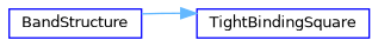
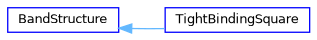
  digraph {
    rankdir=LR
    node [color=blue fillcolor=white fontname=Helvetica fontsize=10 shape=box style=filled]
    n1 [height=0.2 label=BandStructure width=0.4]
    n2 [height=0.2 label=TightBindingSquare width=0.4]
-   n2 -> n1 [color=steelblue1 dir=back fontname=Helvetica fontsize=10 labelfontname=Helvetica labelfontsize=10 style=solid]
+   n1 -> n2 [color=steelblue1 dir=back fontname=Helvetica fontsize=10 labelfontname=Helvetica labelfontsize=10 style=solid]
  }
